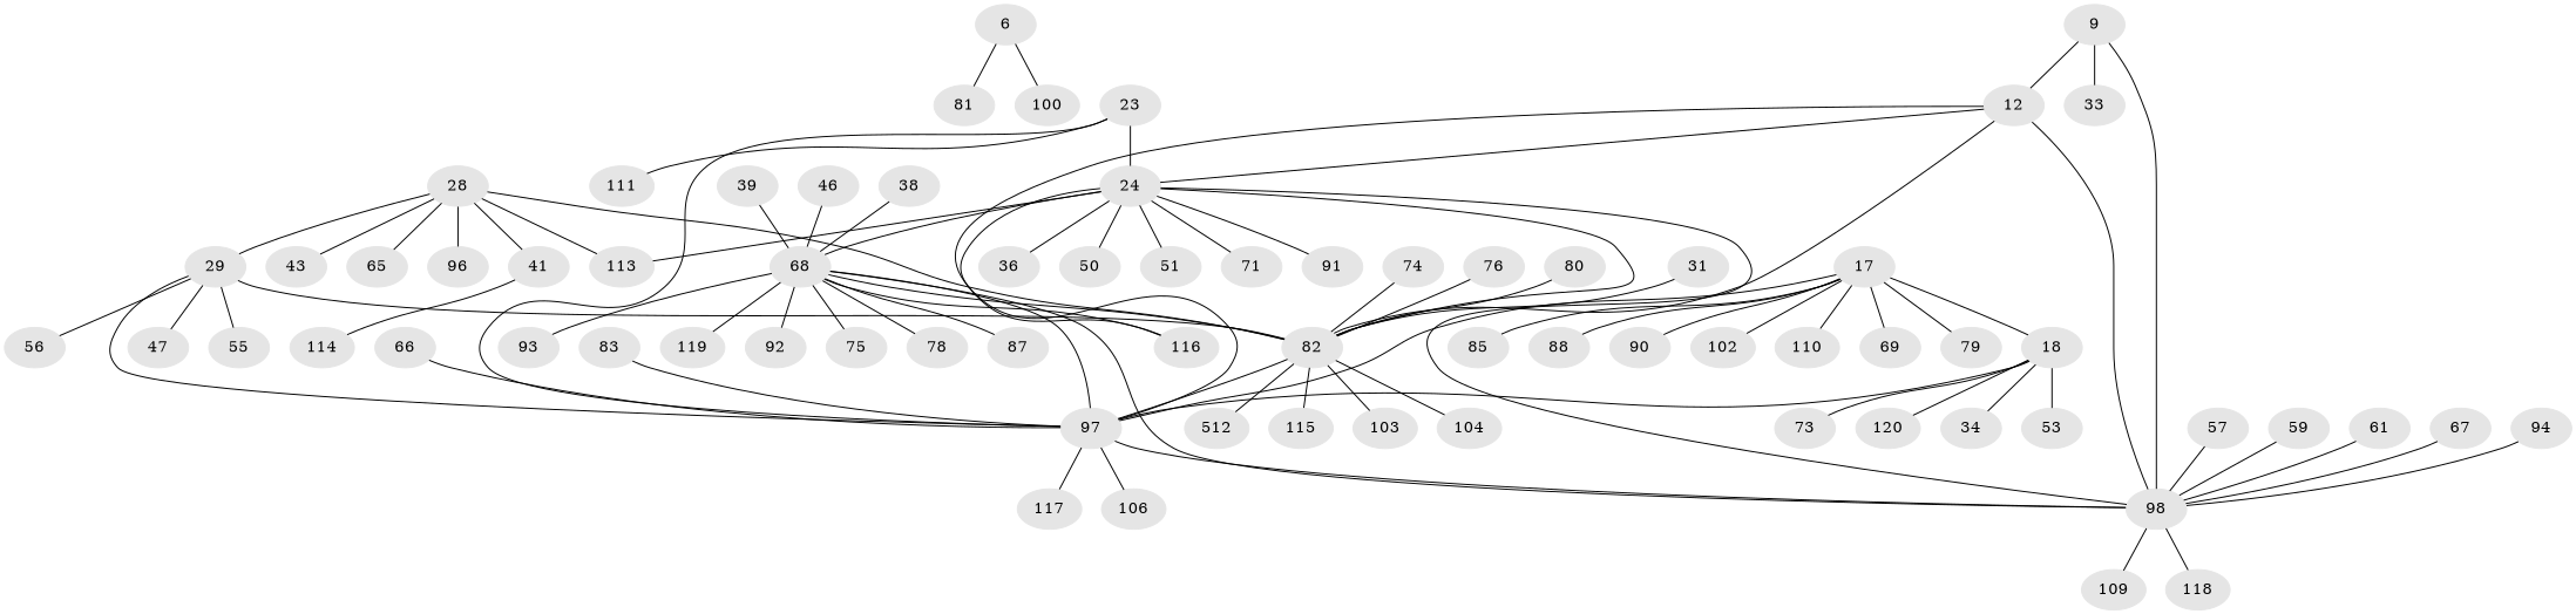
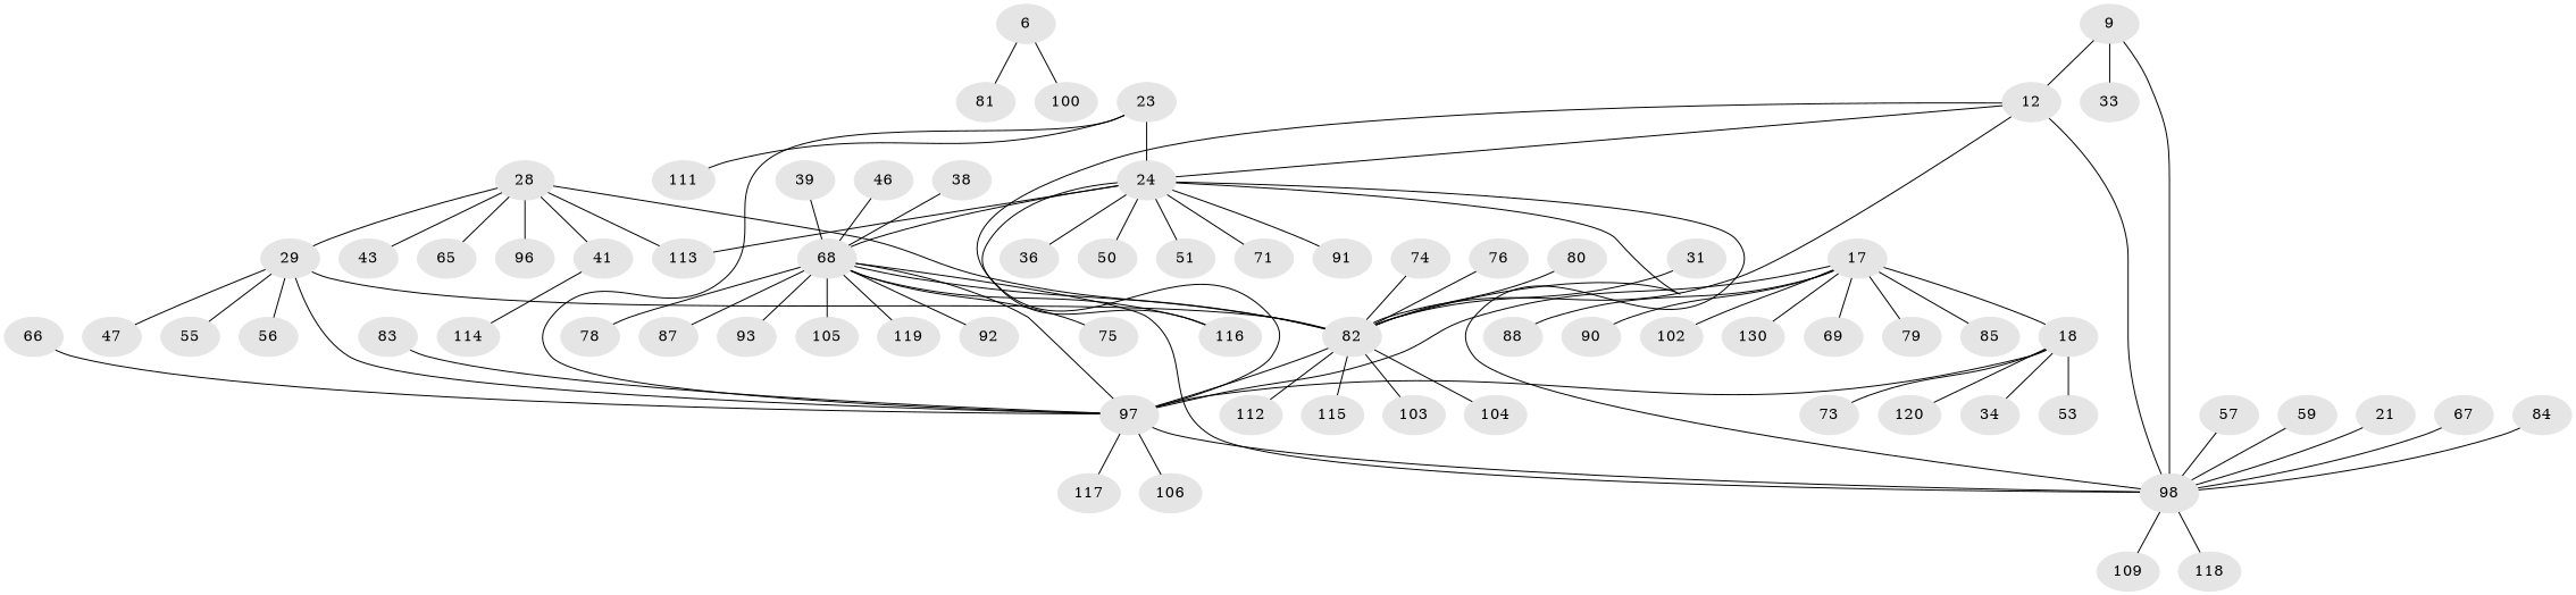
  graph {
    node [color=gray90 style=filled]
    6 [super="+5"]
    81
    100
    68 [super="+4"]
    98 [super="+94+11+42+49+48"]
    82 [super="+45+77+62+70+30"]
    92
    97 [super="+64"]
    116 [super="+107"]
    75
    78
    87
    93
+   105 [super="+40+95"]
    119
    9 [super="+8"]
    12 [super="+10"]
    33
    24 [super="+22+19"]
    109 [super="+108"]
    118
    36
    50
    51
    71
    91
    113 [super="+63"]
    103
    104
-   112 [super="+101" label=512]
+   112 [super="+101"]
    115
    106
    117
    17 [super="+13"]
    18 [super="+14"]
    69
    79
    85
    88
    90
    102
-   110
+   110 [label=130]
    34
    53
    73
    120
    23 [super="+20+21"]
    111
    28 [super="+25"]
    29 [super="+26"]
    41
    43
    65
    96
    47
    n56 [label=55]
    56
    114
    31
    38
    39
    46
    57
    59
-   61
+   61 [label=21]
    66
    67
    74
    76
    80
    83
-   84 [label=94]
+   84
    6 -- 81
    6 -- 100
    68 -- 98
    68 -- 82 [weight=2]
    68 -- 92
    68 -- 97
    68 -- 116
    68 -- 75
    68 -- 78
    68 -- 87
    68 -- 93
+   68 -- 105
    68 -- 119
    98 -- 109
    98 -- 118
    82 -- 97
    82 -- 103
    82 -- 104
    82 -- 112
    82 -- 115
    97 -- 98
    97 -- 106
    97 -- 117
    9 -- 98 [weight=4]
    9 -- 12 [weight=4]
    9 -- 33
    12 -- 98 [weight=4]
    12 -- 82 [weight=2]
    12 -- 97
    12 -- 24
    24 -- 68
    24 -- 98
    24 -- 82 [weight=3]
    24 -- 116 [weight=2]
    24 -- 36
    24 -- 50
    24 -- 51
    24 -- 71
    24 -- 91
    24 -- 113
    17 -- 97 [weight=4]
    17 -- 18 [weight=4]
    17 -- 69
    17 -- 79
    17 -- 85
    17 -- 88
    17 -- 90
    17 -- 102
    17 -- 110
    18 -- 97 [weight=4]
    18 -- 34
    18 -- 53
    18 -- 73
    18 -- 120
    23 -- 97
    23 -- 24 [weight=9]
    23 -- 111
    28 -- 82 [weight=4]
    28 -- 113
    28 -- 29 [weight=4]
    28 -- 41
    28 -- 43
    28 -- 65
    28 -- 96
    29 -- 82 [weight=4]
    29 -- 97
    29 -- 47
    29 -- n56
    29 -- 56
    41 -- 114
    31 -- 82
    38 -- 68
    39 -- 68
    46 -- 68
    57 -- 98
    59 -- 98
    61 -- 98
    66 -- 97
    67 -- 98
    74 -- 82
    76 -- 82
    80 -- 82
    83 -- 97
    84 -- 98
  }
